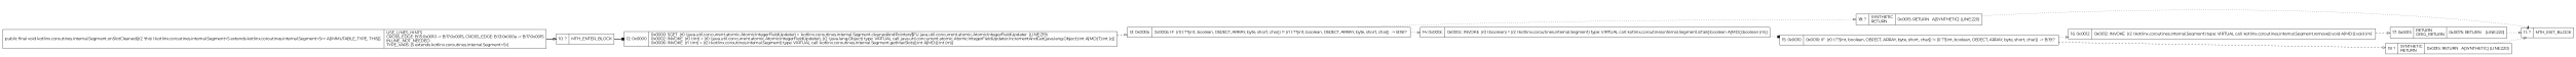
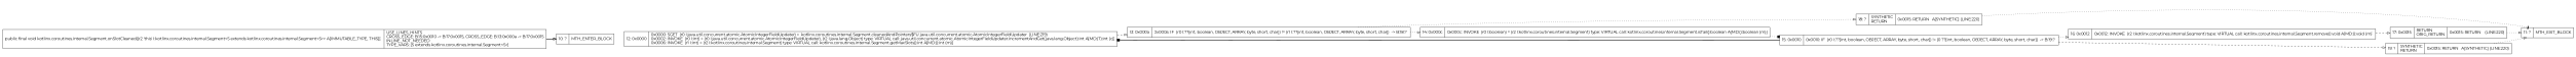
  digraph {
    fontname=Montserrat
    rankdir=LR
    node [fontname=Montserrat shape=record]
    edge [arrowhead=onormal fontname=Montserrat style=dotted]
    n1 [label="{10\:\ ?|MTH_ENTER_BLOCK\l}"]
    n2 [label="{12\:\ 0x0000|0x0000: SGET  (r0 I:java.util.concurrent.atomic.AtomicIntegerFieldUpdater) =  kotlinx.coroutines.internal.Segment.cleanedAndPointers$FU java.util.concurrent.atomic.AtomicIntegerFieldUpdater  (LINE:219)\l0x0002: INVOKE  (r0 I:int) = (r0 I:java.util.concurrent.atomic.AtomicIntegerFieldUpdater), (r2 I:java.lang.Object) type: VIRTUAL call: java.util.concurrent.atomic.AtomicIntegerFieldUpdater.incrementAndGet(java.lang.Object):int A[MD:(T):int (c)]\l0x0006: INVOKE  (r1 I:int) = (r2 I:kotlinx.coroutines.internal.Segment) type: VIRTUAL call: kotlinx.coroutines.internal.Segment.getMaxSlots():int A[MD:():int (m)]\l}"]
    n3 [label="{13\:\ 0x000a|0x000a: IF  (r0 I:??[int, boolean, OBJECT, ARRAY, byte, short, char]) != (r1 I:??[int, boolean, OBJECT, ARRAY, byte, short, char])  \-\> B:18:? \l}"]
    n4 [label="{14\:\ 0x000c|0x000c: INVOKE  (r0 I:boolean) = (r2 I:kotlinx.coroutines.internal.Segment) type: VIRTUAL call: kotlinx.coroutines.internal.Segment.isTail():boolean A[MD:():boolean (m)]\l}"]
    n5 [label="{18\:\ ?|SYNTHETIC\lRETURN\l|0x0015: RETURN   A[SYNTHETIC] (LINE:220)\l}"]
    n6 [label="{15\:\ 0x0010|0x0010: IF  (r0 I:??[int, boolean, OBJECT, ARRAY, byte, short, char]) != (0 ??[int, boolean, OBJECT, ARRAY, byte, short, char])  \-\> B:19:? \l}"]
    n7 [label="{11\:\ ?|MTH_EXIT_BLOCK\l}"]
    n8 [label="{16\:\ 0x0012|0x0012: INVOKE  (r2 I:kotlinx.coroutines.internal.Segment) type: VIRTUAL call: kotlinx.coroutines.internal.Segment.remove():void A[MD:():void (m)]\l}"]
    n9 [label="{19\:\ ?|SYNTHETIC\lRETURN\l|0x0015: RETURN   A[SYNTHETIC] (LINE:220)\l}"]
-   n10 [label="{17\:\ 0x0015|RETURN\lORIG_RETURN\l|0x0075: RETURN    (LINE:220)\l}"]
+   n10 [label="{17\:\ 0x0015|RETURN\lORIG_RETURN\l|0x0015: RETURN    (LINE:220)\l}"]
    n11 [label="{public final void kotlinx.coroutines.internal.Segment.onSlotCleaned((r2 'this' I:kotlinx.coroutines.internal.Segment\<S extends kotlinx.coroutines.internal.Segment\<S\>\> A[IMMUTABLE_TYPE, THIS]))  | USE_LINES_HINTS\lCROSS_EDGE: B:15:0x0010 \-\> B:17:0x0015, CROSS_EDGE: B:13:0x000a \-\> B:17:0x0015\lINLINE_NOT_NEEDED\lTYPE_VARS: [S extends kotlinx.coroutines.internal.Segment\<S\>]\l}"]
-   n1 -> n2 [arrowhead=box style=bold]
+   n6 -> n2 [arrowhead=box style=bold]
    n2 -> n3 [style=dashed]
    n3 -> n4
    n3 -> n5
    n4 -> n6 [arrowhead=box]
    n5 -> n7 [arrowhead=tee]
    n6 -> n8
    n6 -> n9 [style=dashed]
    n8 -> n10 [style=dashed]
    n9 -> n7
    n10 -> n7
    n11 -> n1 [style=bold]
  }
